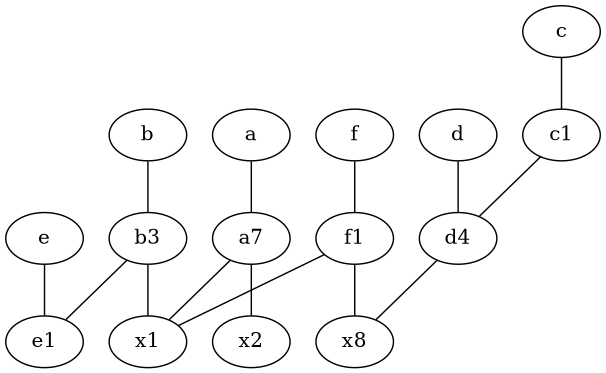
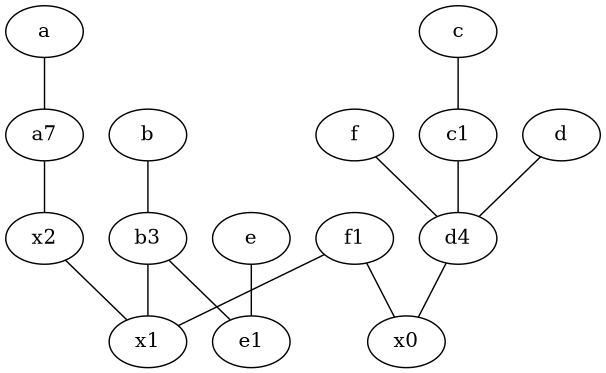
  graph {
    node [labelfontsize=50]
    f1
    x1
-   x0 [label=x8]
+   x0
    n4 [label=b3]
    e1
    b
    n7 [label=d4]
    f
    e
    n10 [label=a7]
    a
    x2
    c
    c1
    d
    f1 -- x1
    f1 -- x0
    n4 -- x1
    n4 -- e1
    b -- n4
    n7 -- x0
-   f -- f1
+   f -- n7
    e -- e1
-   n10 -- x1
+   x2 -- x1
    n10 -- x2
    a -- n10
    c -- c1
    c1 -- n7
    d -- n7
  }
